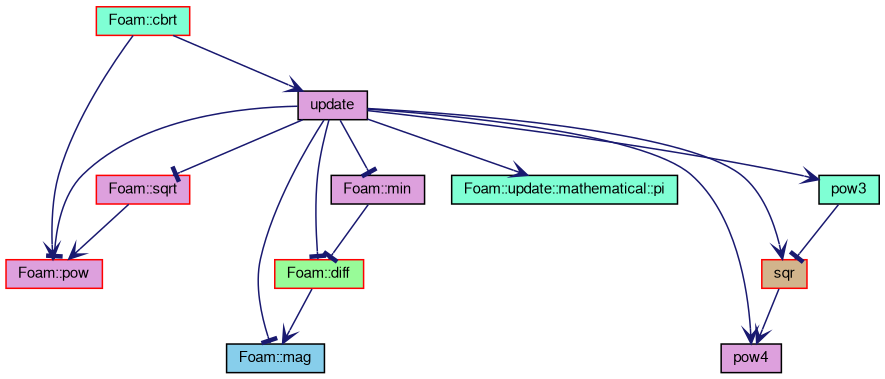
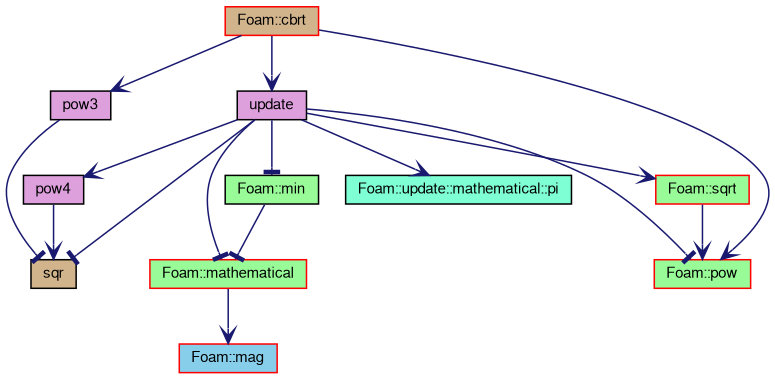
  digraph {
    rankdir=TB
    node [color=black fillcolor=plum fontname=FreeSans fontsize=10 shape=record style=filled]
    edge [arrowhead=vee color=midnightblue fontname=FreeSans fontsize=10 labelfontname=FreeSans labelfontsize=10 style=solid]
    n1 [fontcolor=black height=0.2 label=update width=0.4]
-   n2 [color=red height=0.2 label="Foam::pow" width=0.4]
-   n3 [color=red fillcolor=palegreen height=0.2 label="Foam::diff" width=0.4]
-   n4 [fillcolor=skyblue height=0.2 label="Foam::mag" width=0.4]
-   n5 [height=0.2 label="Foam::min" width=0.4]
+   n2 [color=red fillcolor=palegreen height=0.2 label="Foam::pow" width=0.4]
+   n3 [color=red fillcolor=palegreen height=0.2 label="Foam::mathematical" width=0.4]
+   n4 [color=red fillcolor=skyblue height=0.2 label="Foam::mag" width=0.4]
+   n5 [fillcolor=palegreen height=0.2 label="Foam::min" width=0.4]
    n6 [fillcolor=aquamarine height=0.2 label="Foam::update::mathematical::pi" width=0.4]
-   n7 [fillcolor=aquamarine height=0.2 label=pow3 width=0.4]
-   n8 [color=red fillcolor=tan height=0.2 label=sqr width=0.4]
+   n7 [height=0.2 label=pow3 width=0.4]
+   n8 [fillcolor=tan height=0.2 label=sqr width=0.4]
    n9 [height=0.2 label=pow4 width=0.4]
-   n10 [color=red height=0.2 label="Foam::sqrt" width=0.4]
-   n11 [color=red fillcolor=aquamarine height=0.2 label="Foam::cbrt" width=0.4]
+   n10 [color=red fillcolor=palegreen height=0.2 label="Foam::sqrt" width=0.4]
+   n11 [color=red fillcolor=tan height=0.2 label="Foam::cbrt" width=0.4]
    n1 -> n2 [arrowhead=tee]
    n1 -> n3 [arrowhead=tee]
-   n1 -> n4 [arrowhead=tee]
    n1 -> n5 [arrowhead=tee]
    n1 -> n6
-   n1 -> n7
-   n1 -> n8
+   n11 -> n7
+   n1 -> n8 [arrowhead=tee]
    n1 -> n9
-   n1 -> n10 [arrowhead=tee]
+   n1 -> n10
    n3 -> n4
    n5 -> n3 [arrowhead=tee]
    n7 -> n8 [arrowhead=tee]
-   n8 -> n9
+   n9 -> n8
    n10 -> n2
    n11 -> n1
    n11 -> n2
  }
